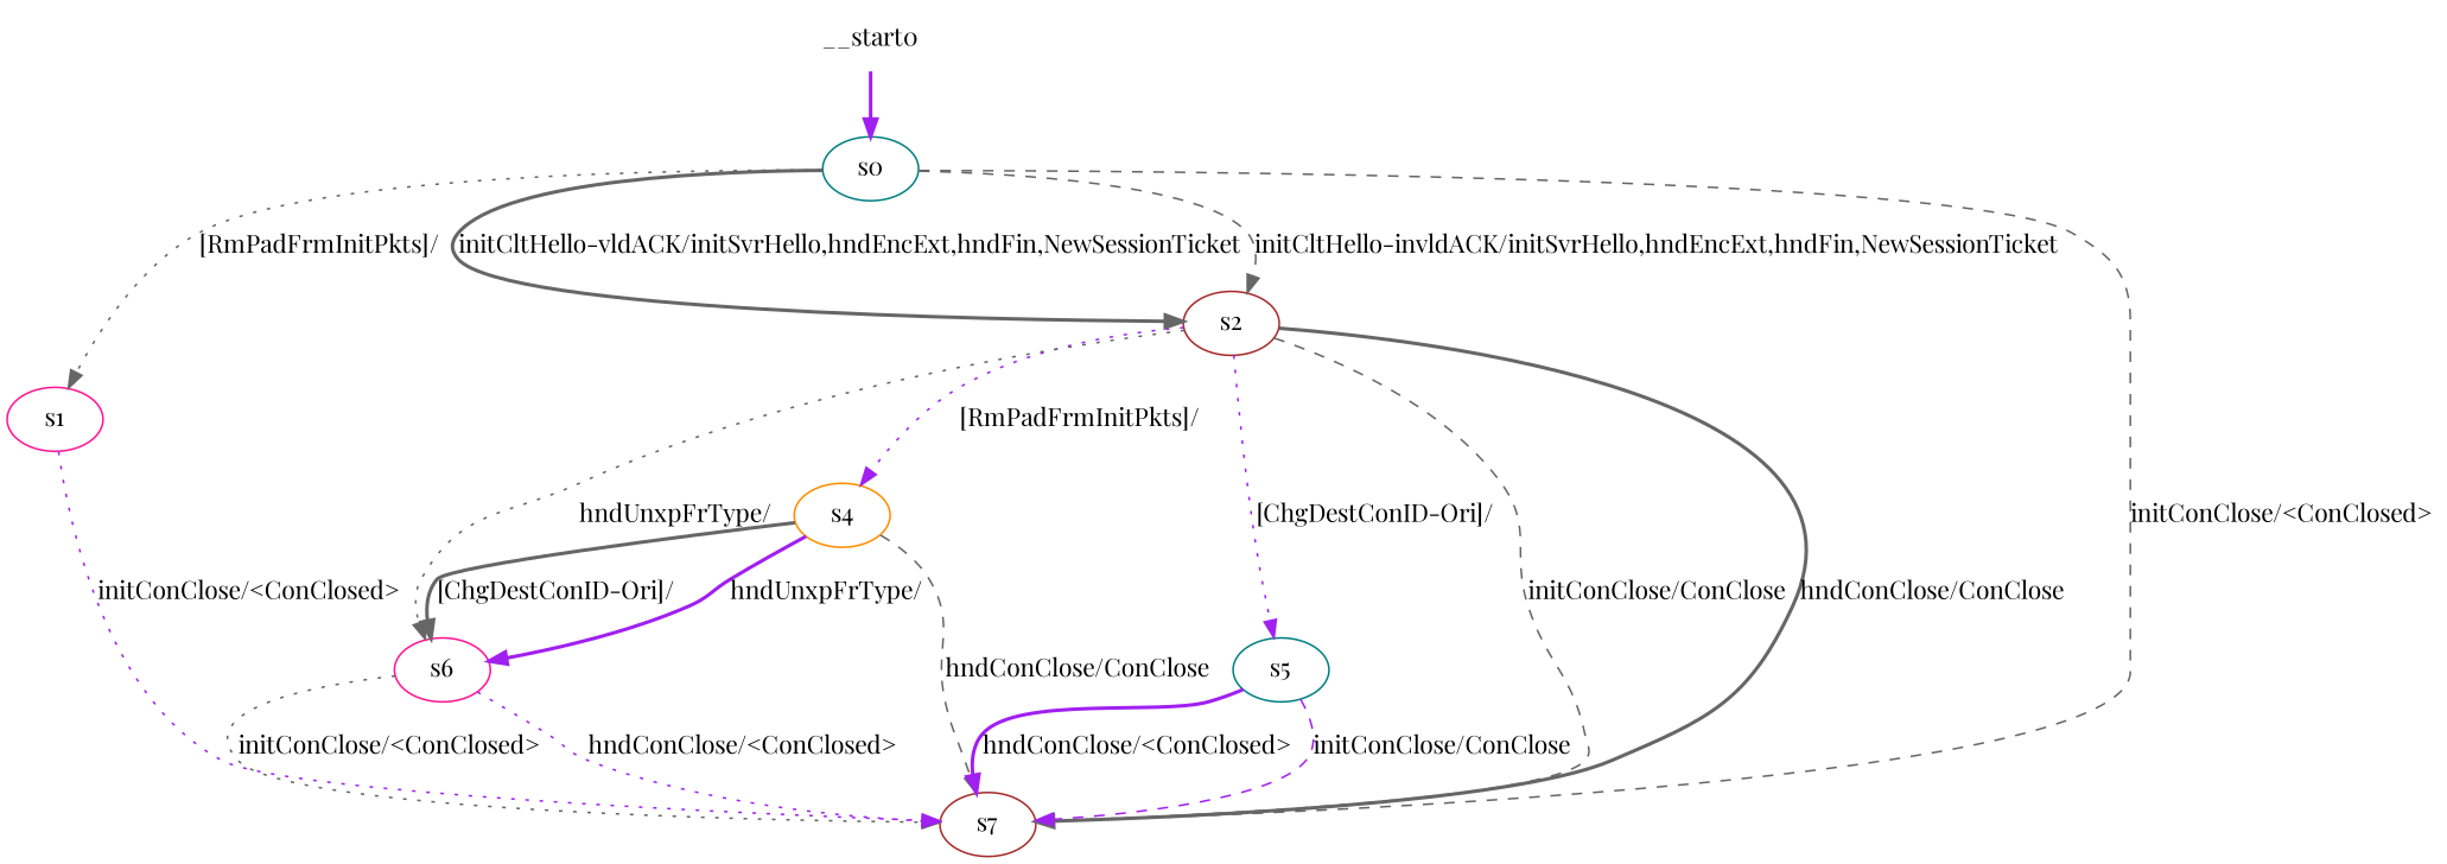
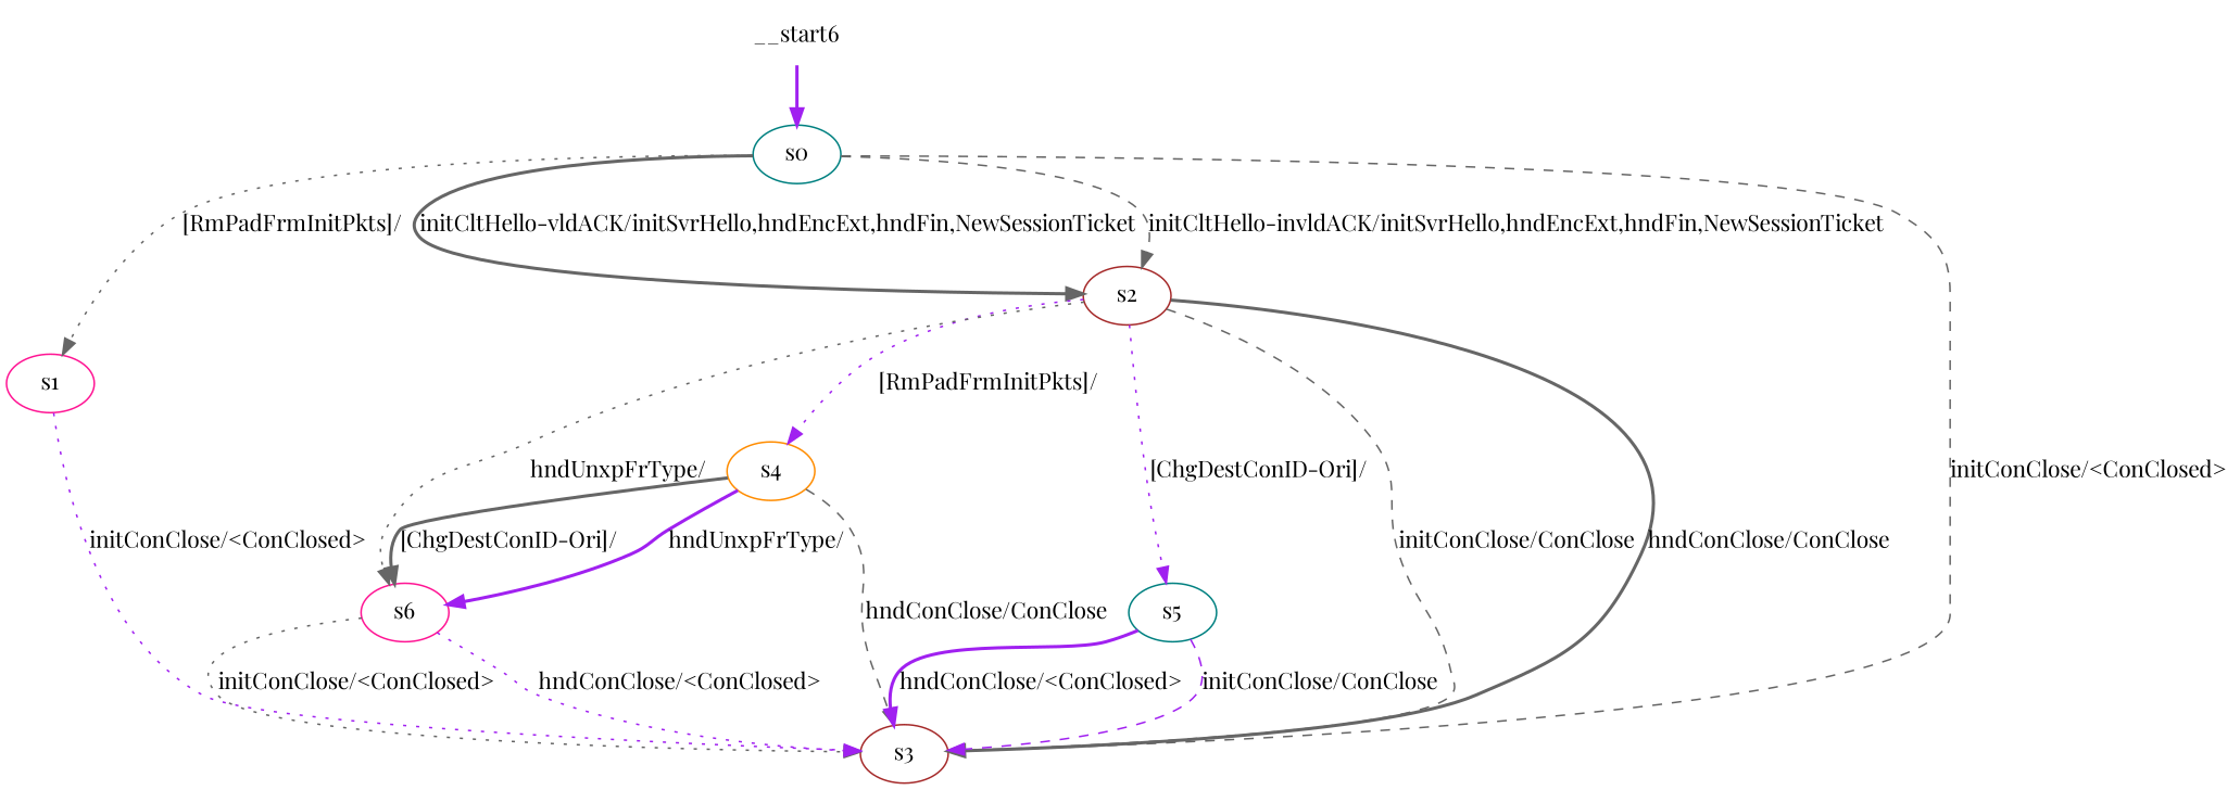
  digraph {
    fontname="Playfair Display"
    node [color=teal fontname="Playfair Display"]
    edge [color=gray40 fontname="Playfair Display" style=dotted]
    n1 [label=s0]
    n2 [color=deeppink label=s1]
    n3 [color=brown label=s2]
-   n4 [color=brown label=s7]
+   n4 [color=brown label=s3]
    n5 [color=darkorange label=s4]
    n6 [label=s5]
    n7 [color=deeppink label=s6]
-   __start0 [shape=none]
+   __start0 [shape=none label=__start6]
    n1 -> n2 [label="[RmPadFrmInitPkts]/ "]
    n1 -> n3 [label="initCltHello-vldACK/initSvrHello,hndEncExt,hndFin,NewSessionTicket " style=bold]
    n1 -> n3 [label="initCltHello-invldACK/initSvrHello,hndEncExt,hndFin,NewSessionTicket " style=dashed]
    n1 -> n4 [label="initConClose/<ConClosed> " style=dashed]
    n2 -> n4 [color=purple label="initConClose/<ConClosed> "]
    n3 -> n4 [label="initConClose/ConClose " style=dashed]
    n3 -> n4 [label="hndConClose/ConClose " style=bold]
    n3 -> n5 [color=purple label="[RmPadFrmInitPkts]/ "]
    n3 -> n6 [color=purple label="[ChgDestConID-Ori]/ "]
    n3 -> n7 [label="hndUnxpFrType/ "]
    n5 -> n4 [label="hndConClose/ConClose " style=dashed]
    n5 -> n7 [color=purple label="hndUnxpFrType/ " style=bold]
    n5 -> n7 [label="[ChgDestConID-Ori]/ " style=bold]
    n6 -> n4 [color=purple label="initConClose/ConClose " style=dashed]
    n6 -> n4 [color=purple label="hndConClose/<ConClosed> " style=bold]
    n7 -> n4 [label="initConClose/<ConClosed> "]
    n7 -> n4 [color=purple label="hndConClose/<ConClosed> "]
    __start0 -> n1 [color=purple style=bold]
  }
